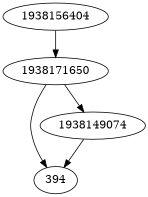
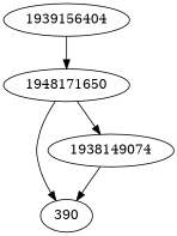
  strict digraph {
-   1938171650
-   394
+   1938171650 [label=1948171650]
+   394 [label=390]
    n3 [label=1938149074]
-   1938156404
+   1938156404 [label=1939156404]
    1938171650 -> 394
    1938171650 -> n3
    n3 -> 394
    1938156404 -> 1938171650
  }
